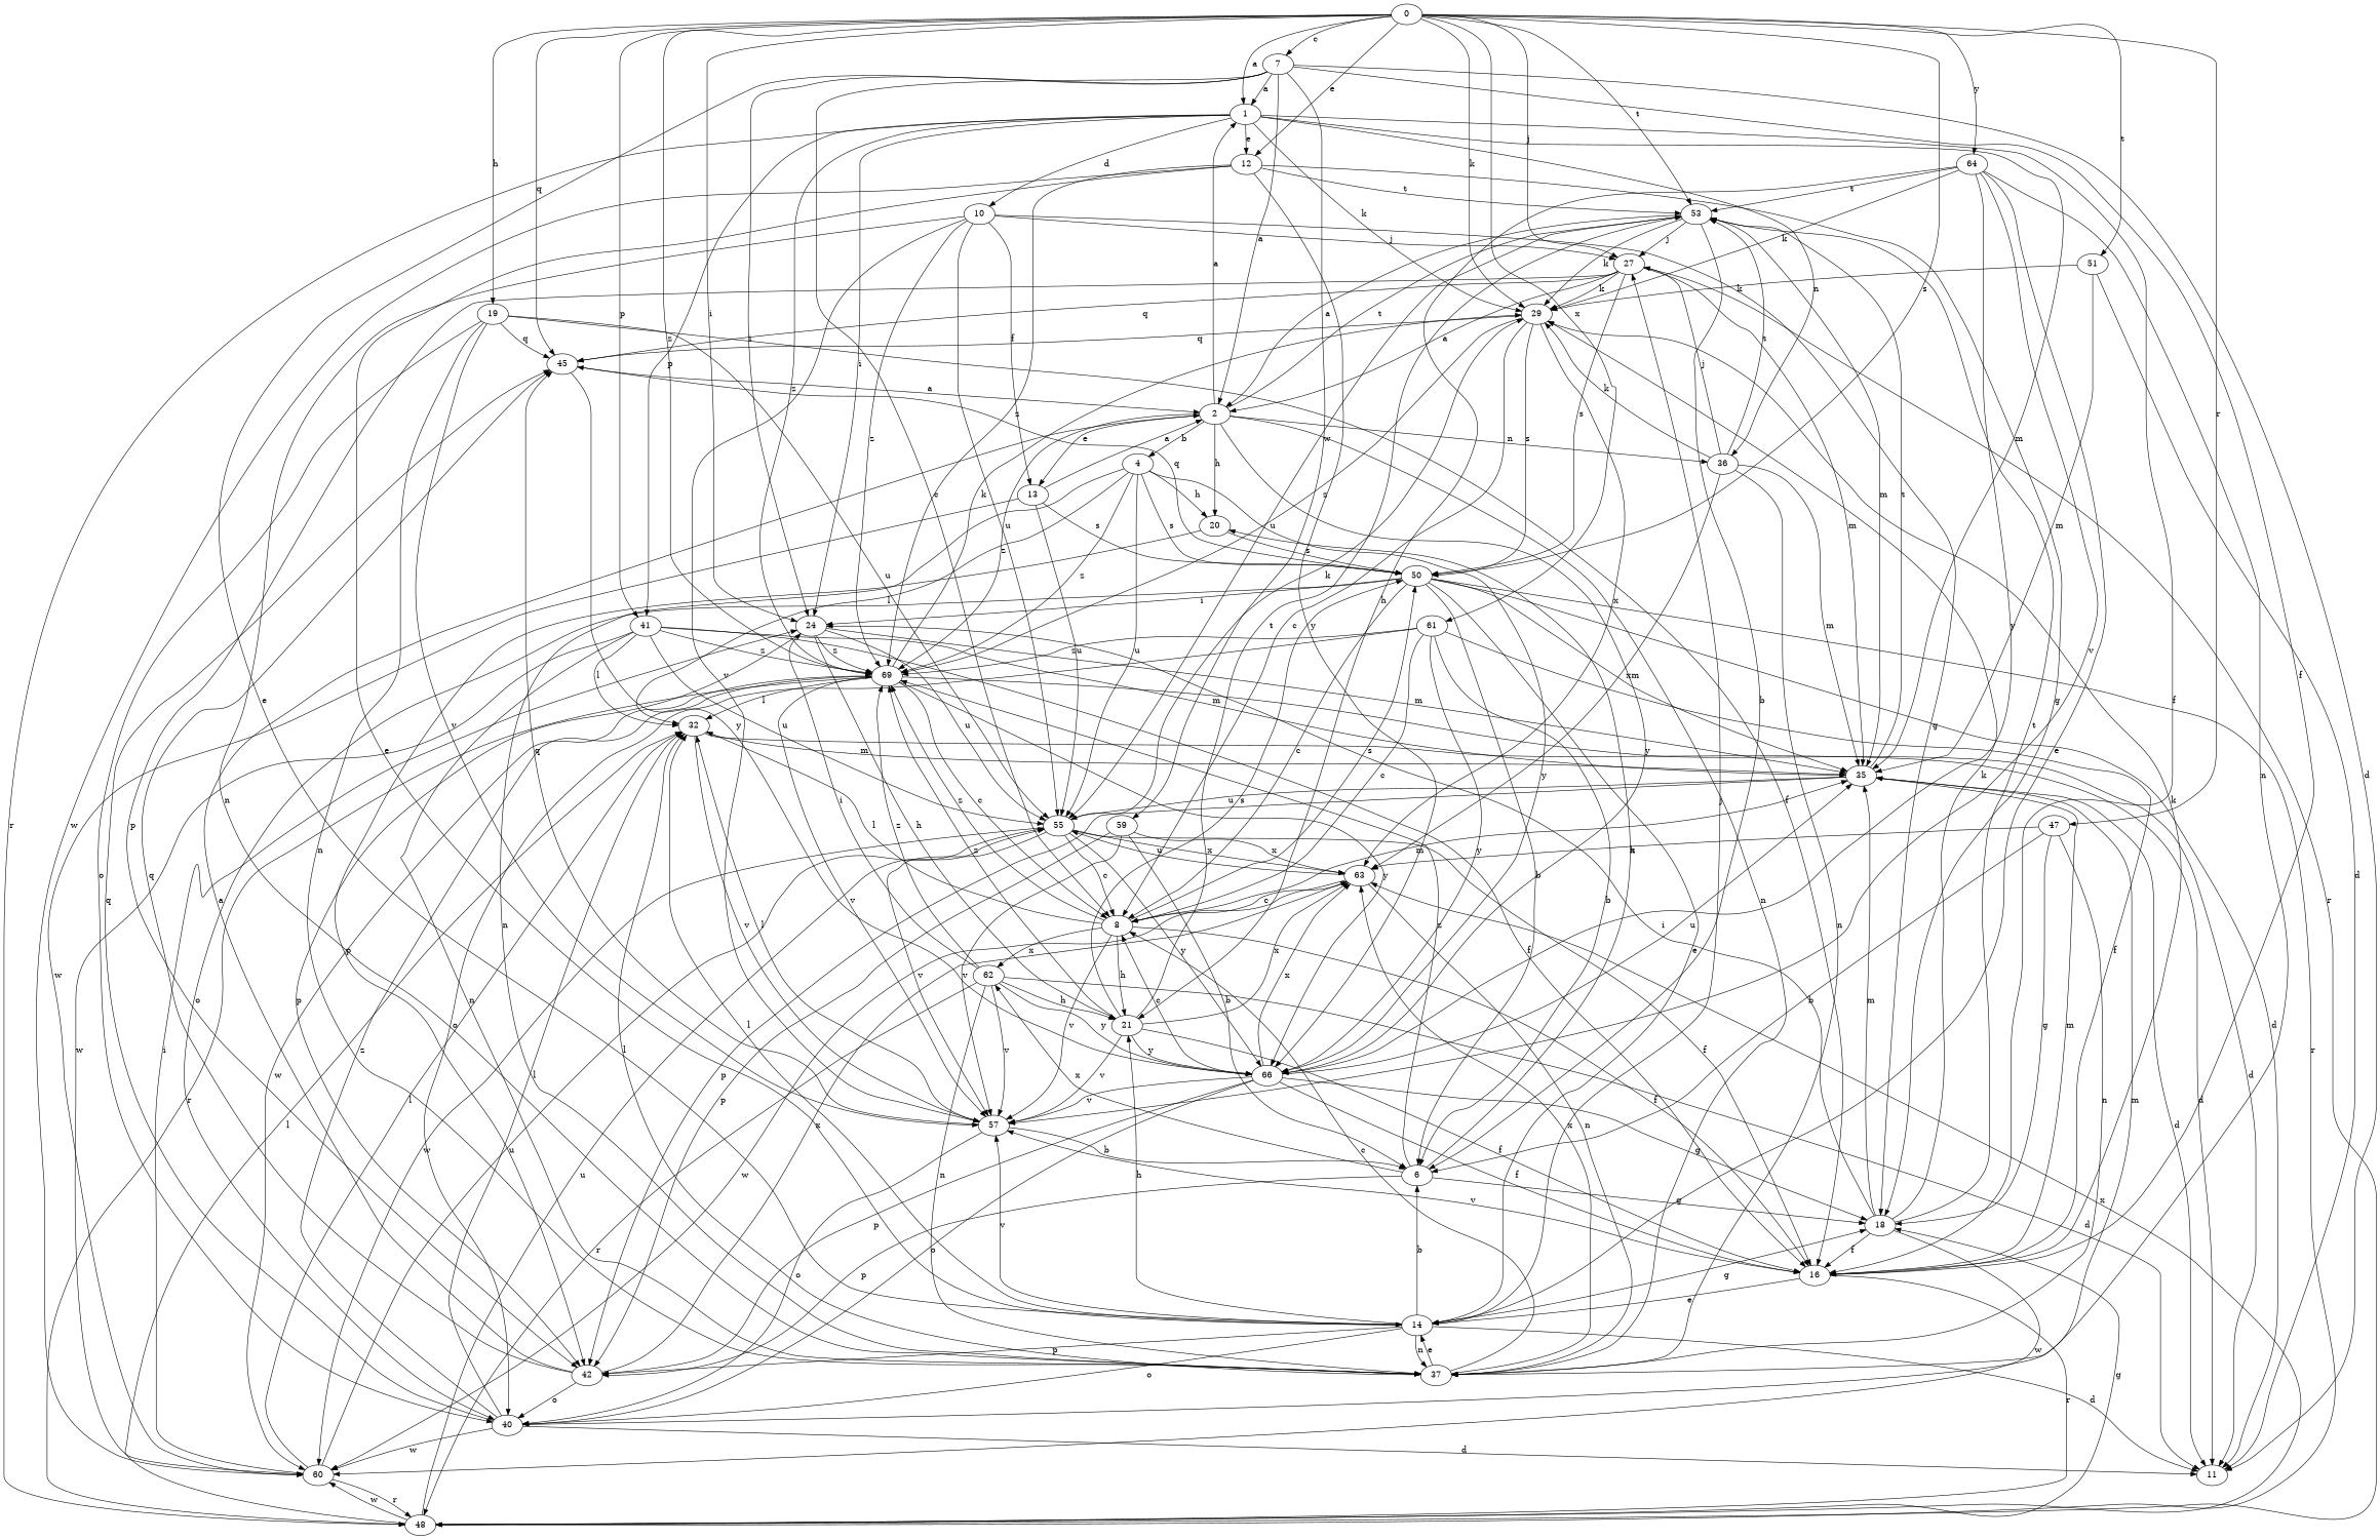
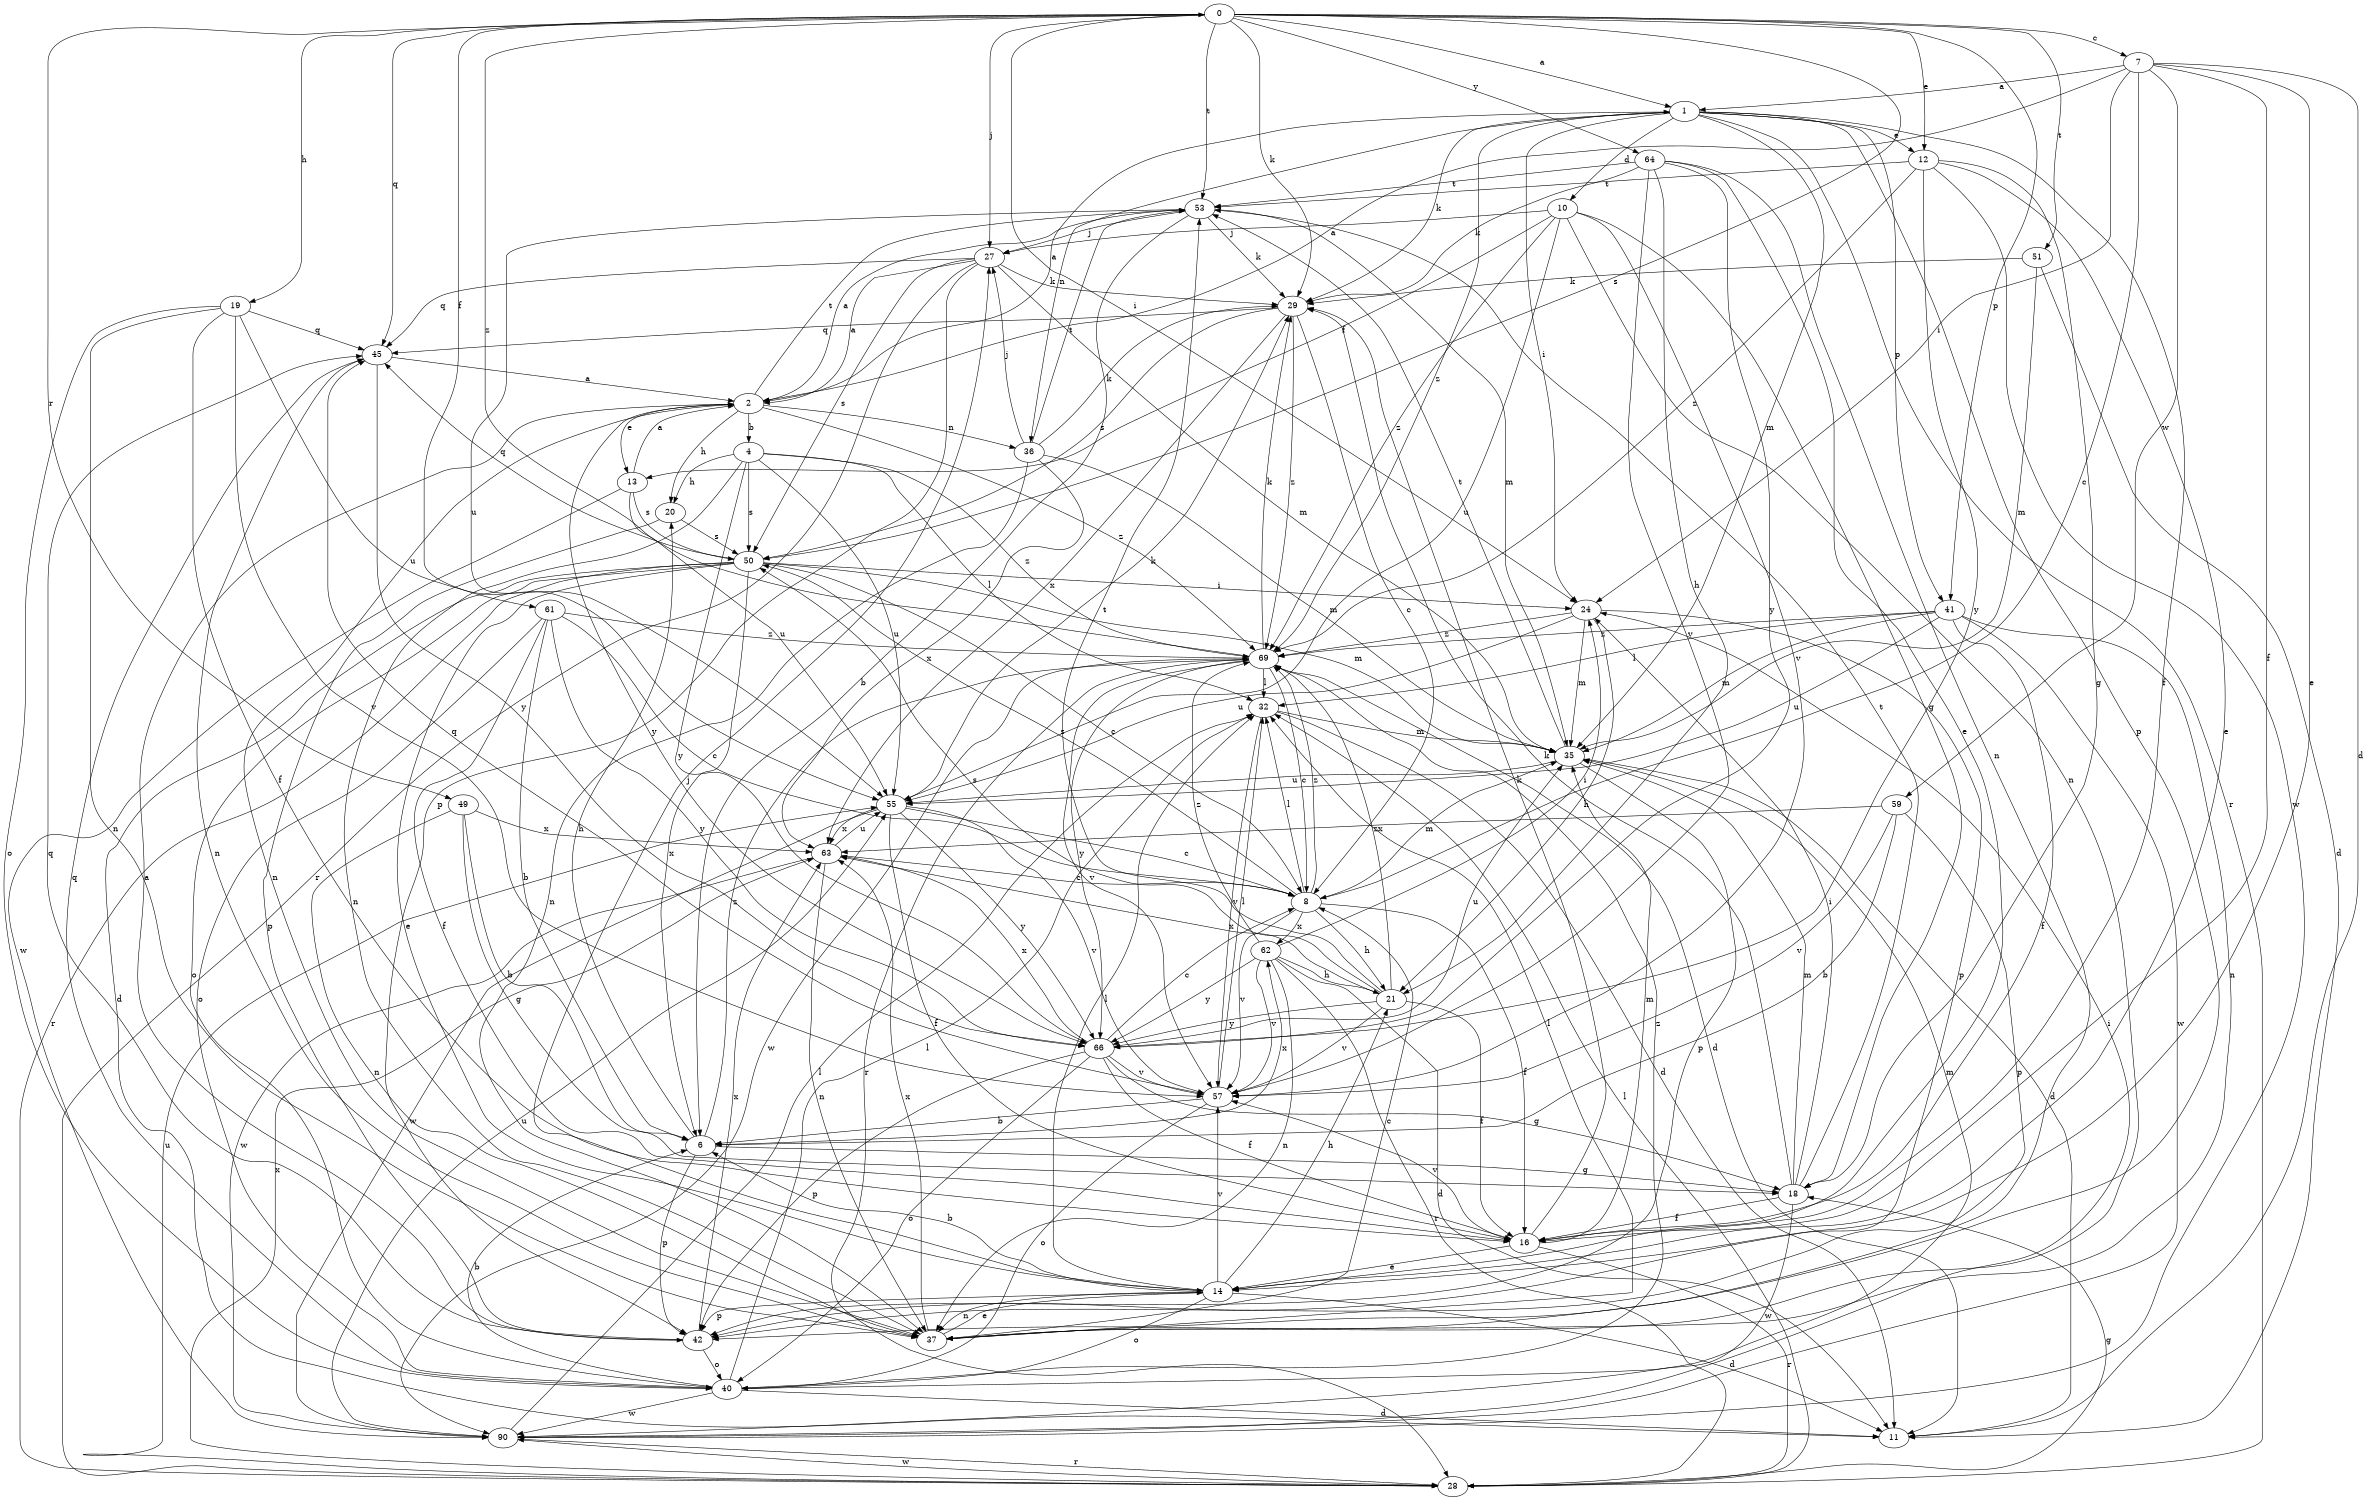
  strict digraph {
    0
    1
    7
    12
    19
    24
    27
    29
    41
    45
-   47
+   47 [label=49]
    50
    51
    53
    61
    64
    69
    10
    16
    35
    36
    42
-   48
+   48 [label=28]
    2
    8
    11
    14
    59
    66
    18
-   60
+   60 [label=90]
    37
    55
    57
    40
    21
    63
    32
    6
    13
    4
    20
    62
    0 -> 1 [label=a]
    0 -> 7 [label=c]
    0 -> 12 [label=e]
    0 -> 19 [label=h]
    0 -> 24 [label=i]
    0 -> 27 [label=j]
    0 -> 29 [label=k]
    0 -> 41 [label=p]
    0 -> 45 [label=q]
    0 -> 47 [label=r]
    0 -> 50 [label=s]
    0 -> 51 [label=t]
    0 -> 53 [label=t]
-   0 -> 61 [label=x]
+   0 -> 61 [label=f]
    0 -> 64 [label=y]
-   0 -> 69 [label=z]
+   69 -> 0 [label=z]
    1 -> 12 [label=e]
    1 -> 24 [label=i]
    1 -> 29 [label=k]
    1 -> 41 [label=p]
    1 -> 69 [label=z]
    1 -> 10 [label=d]
    1 -> 16 [label=f]
    1 -> 35 [label=m]
    1 -> 36 [label=n]
+   1 -> 42 [label=p]
    1 -> 48 [label=r]
    7 -> 1 [label=a]
    7 -> 24 [label=i]
    7 -> 16 [label=f]
    7 -> 2 [label=a]
    7 -> 8 [label=c]
    7 -> 11 [label=d]
    7 -> 14 [label=e]
    7 -> 59 [label=w]
    12 -> 53 [label=t]
    12 -> 69 [label=z]
    12 -> 14 [label=e]
    12 -> 66 [label=y]
    12 -> 18 [label=g]
    12 -> 60 [label=w]
    19 -> 45 [label=q]
    19 -> 16 [label=f]
    19 -> 37 [label=n]
    19 -> 55 [label=u]
    19 -> 57 [label=v]
    19 -> 40 [label=o]
    24 -> 69 [label=z]
    24 -> 35 [label=m]
    24 -> 42 [label=p]
    24 -> 55 [label=u]
    24 -> 21 [label=h]
    27 -> 29 [label=k]
    27 -> 45 [label=q]
    27 -> 50 [label=s]
    27 -> 35 [label=m]
    27 -> 42 [label=p]
    27 -> 48 [label=r]
    27 -> 2 [label=a]
    29 -> 45 [label=q]
    29 -> 50 [label=s]
    29 -> 69 [label=z]
    29 -> 8 [label=c]
    29 -> 63 [label=x]
    41 -> 69 [label=z]
    41 -> 16 [label=f]
    41 -> 35 [label=m]
    41 -> 60 [label=w]
    41 -> 37 [label=n]
    41 -> 55 [label=u]
    41 -> 32 [label=l]
    45 -> 2 [label=a]
    45 -> 66 [label=y]
+   45 -> 37 [label=n]
    47 -> 18 [label=g]
    47 -> 37 [label=n]
    47 -> 63 [label=x]
    47 -> 6 [label=b]
    50 -> 24 [label=i]
    50 -> 45 [label=q]
    50 -> 35 [label=m]
    50 -> 48 [label=r]
    50 -> 8 [label=c]
    50 -> 11 [label=d]
    50 -> 14 [label=e]
    50 -> 40 [label=o]
-   50 -> 6 [label=b]
+   50 -> 6 [label=x]
    51 -> 29 [label=k]
    51 -> 35 [label=m]
    51 -> 11 [label=d]
    53 -> 27 [label=j]
    53 -> 29 [label=k]
    53 -> 35 [label=m]
    53 -> 2 [label=a]
    53 -> 55 [label=u]
    53 -> 6 [label=b]
    61 -> 69 [label=z]
    61 -> 16 [label=f]
    61 -> 8 [label=c]
    61 -> 66 [label=y]
    61 -> 40 [label=o]
    61 -> 6 [label=b]
    64 -> 29 [label=k]
    64 -> 53 [label=t]
    64 -> 14 [label=e]
    64 -> 66 [label=y]
    64 -> 37 [label=n]
    64 -> 57 [label=v]
    64 -> 21 [label=h]
    69 -> 29 [label=k]
    69 -> 48 [label=r]
    69 -> 8 [label=c]
    69 -> 11 [label=d]
    69 -> 66 [label=y]
    69 -> 60 [label=w]
    69 -> 57 [label=v]
    69 -> 32 [label=l]
    10 -> 27 [label=j]
    10 -> 69 [label=z]
    10 -> 18 [label=g]
    10 -> 37 [label=n]
    10 -> 55 [label=u]
    10 -> 57 [label=v]
    10 -> 13 [label=f]
    16 -> 29 [label=k]
    16 -> 35 [label=m]
    16 -> 48 [label=r]
    16 -> 14 [label=e]
    16 -> 57 [label=v]
    35 -> 53 [label=t]
    35 -> 42 [label=p]
    35 -> 11 [label=d]
    35 -> 55 [label=u]
    36 -> 27 [label=j]
    36 -> 29 [label=k]
    36 -> 53 [label=t]
    36 -> 35 [label=m]
    36 -> 37 [label=n]
    36 -> 63 [label=x]
    42 -> 45 [label=q]
    42 -> 2 [label=a]
    42 -> 40 [label=o]
    42 -> 63 [label=x]
    48 -> 18 [label=g]
    48 -> 60 [label=w]
    48 -> 55 [label=u]
    48 -> 63 [label=x]
    48 -> 32 [label=l]
    2 -> 1 [label=a]
    2 -> 53 [label=t]
    2 -> 69 [label=z]
    2 -> 36 [label=n]
    2 -> 66 [label=y]
    2 -> 37 [label=n]
    2 -> 13 [label=e]
    2 -> 4 [label=b]
    2 -> 20 [label=h]
    8 -> 50 [label=s]
    8 -> 69 [label=z]
    8 -> 16 [label=f]
    8 -> 35 [label=m]
    8 -> 57 [label=v]
    8 -> 21 [label=h]
    8 -> 32 [label=l]
    8 -> 62 [label=x]
    14 -> 27 [label=j]
    14 -> 42 [label=p]
    14 -> 11 [label=d]
-   14 -> 18 [label=g]
    14 -> 37 [label=n]
    14 -> 57 [label=v]
    14 -> 40 [label=o]
    14 -> 21 [label=h]
    14 -> 32 [label=l]
    14 -> 6 [label=b]
    59 -> 42 [label=p]
    59 -> 57 [label=v]
    59 -> 63 [label=x]
    59 -> 6 [label=b]
    66 -> 16 [label=f]
    66 -> 35 [label=u]
    66 -> 42 [label=p]
    66 -> 8 [label=c]
    66 -> 18 [label=g]
    66 -> 57 [label=v]
    66 -> 40 [label=o]
    66 -> 63 [label=x]
    18 -> 24 [label=i]
    18 -> 29 [label=k]
    18 -> 53 [label=t]
    18 -> 16 [label=f]
    18 -> 35 [label=m]
    18 -> 60 [label=w]
    60 -> 24 [label=i]
    60 -> 48 [label=r]
    60 -> 55 [label=u]
    60 -> 32 [label=l]
    37 -> 8 [label=c]
    37 -> 14 [label=e]
    37 -> 63 [label=x]
    37 -> 32 [label=l]
    55 -> 29 [label=k]
    55 -> 16 [label=f]
    55 -> 8 [label=c]
    55 -> 66 [label=y]
    55 -> 60 [label=w]
    55 -> 57 [label=v]
    55 -> 63 [label=x]
    57 -> 45 [label=q]
    57 -> 40 [label=o]
    57 -> 32 [label=l]
    57 -> 6 [label=b]
    40 -> 45 [label=q]
    40 -> 69 [label=z]
    40 -> 35 [label=m]
    40 -> 11 [label=d]
    40 -> 60 [label=w]
    40 -> 32 [label=l]
+   40 -> 6 [label=b]
    21 -> 50 [label=s]
    21 -> 53 [label=t]
    21 -> 69 [label=z]
    21 -> 16 [label=f]
    21 -> 66 [label=y]
    21 -> 57 [label=v]
    21 -> 63 [label=x]
    63 -> 8 [label=c]
    63 -> 60 [label=w]
    63 -> 37 [label=n]
    63 -> 55 [label=u]
    32 -> 35 [label=m]
    32 -> 11 [label=d]
    32 -> 57 [label=v]
    6 -> 69 [label=z]
    6 -> 42 [label=p]
    6 -> 18 [label=g]
    6 -> 20 [label=h]
    6 -> 62 [label=x]
    13 -> 50 [label=s]
    13 -> 2 [label=a]
    13 -> 60 [label=w]
    13 -> 55 [label=u]
    4 -> 50 [label=s]
    4 -> 69 [label=z]
    4 -> 66 [label=y]
    4 -> 37 [label=n]
    4 -> 55 [label=u]
    4 -> 32 [label=l]
    4 -> 20 [label=h]
    20 -> 50 [label=s]
    20 -> 42 [label=p]
    62 -> 24 [label=i]
    62 -> 69 [label=z]
    62 -> 48 [label=r]
    62 -> 11 [label=d]
    62 -> 66 [label=y]
    62 -> 37 [label=n]
    62 -> 57 [label=v]
    62 -> 21 [label=h]
  }
